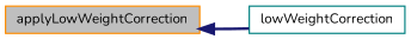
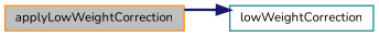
  digraph {
    rankdir=LR
    fontname=Nunito
    node [fontname=Nunito fontsize=10 shape=record]
    n1 [color=darkorange fillcolor=grey75 fontcolor=black height=0.2 label=applyLowWeightCorrection style=filled width=0.4]
    n2 [color=teal height=0.2 label=lowWeightCorrection width=0.4]
-   n1 -> n2 [color=midnightblue dir=back fontname=Nunito fontsize=10 labelfontname=Helvetica labelfontsize=10 style=bold]
+   n2 -> n1 [color=midnightblue dir=back fontname=Nunito fontsize=10 labelfontname=Helvetica labelfontsize=10 style=bold]
  }
